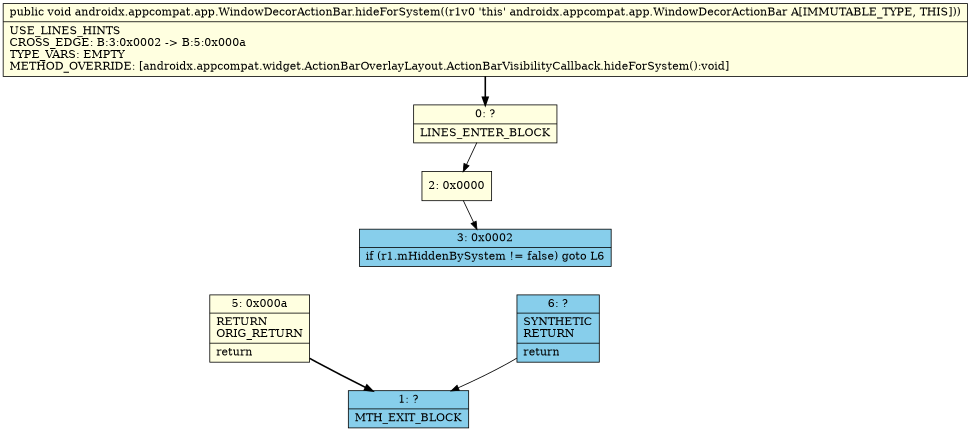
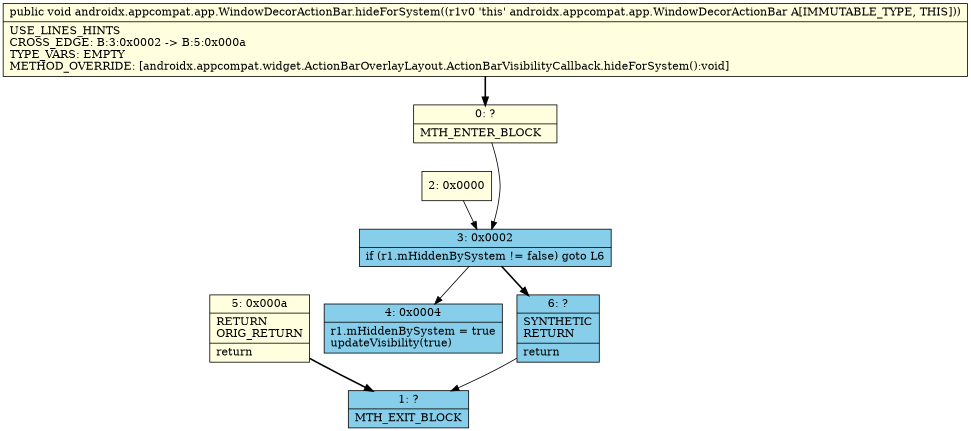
  digraph {
    node [fillcolor=lightyellow shape=record style=filled]
    edge [style=solid]
-   n1 [label="{0\:\ ?|LINES_ENTER_BLOCK\l}"]
+   n1 [label="{0\:\ ?|MTH_ENTER_BLOCK\l}"]
    n2 [label="{2\:\ 0x0000}"]
    n3 [fillcolor=skyblue label="{3\:\ 0x0002|if (r1.mHiddenBySystem != false) goto L6\l}"]
+   n4 [fillcolor=skyblue label="{4\:\ 0x0004|r1.mHiddenBySystem = true\lupdateVisibility(true)\l}"]
    n5 [fillcolor=skyblue label="{6\:\ ?|SYNTHETIC\lRETURN\l|return\l}"]
    n6 [fillcolor=skyblue label="{1\:\ ?|MTH_EXIT_BLOCK\l}"]
    n7 [label="{5\:\ 0x000a|RETURN\lORIG_RETURN\l|return\l}"]
    n8 [label="{public void androidx.appcompat.app.WindowDecorActionBar.hideForSystem((r1v0 'this' androidx.appcompat.app.WindowDecorActionBar A[IMMUTABLE_TYPE, THIS]))  | USE_LINES_HINTS\lCROSS_EDGE: B:3:0x0002 \-\> B:5:0x000a\lTYPE_VARS: EMPTY\lMETHOD_OVERRIDE: [androidx.appcompat.widget.ActionBarOverlayLayout.ActionBarVisibilityCallback.hideForSystem():void]\l}"]
-   n1 -> n2
+   n1 -> n3
    n2 -> n3
+   n3 -> n4
+   n3 -> n5 [style=bold]
    n5 -> n6
    n7 -> n6 [style=bold]
    n8 -> n1 [style=bold]
  }
